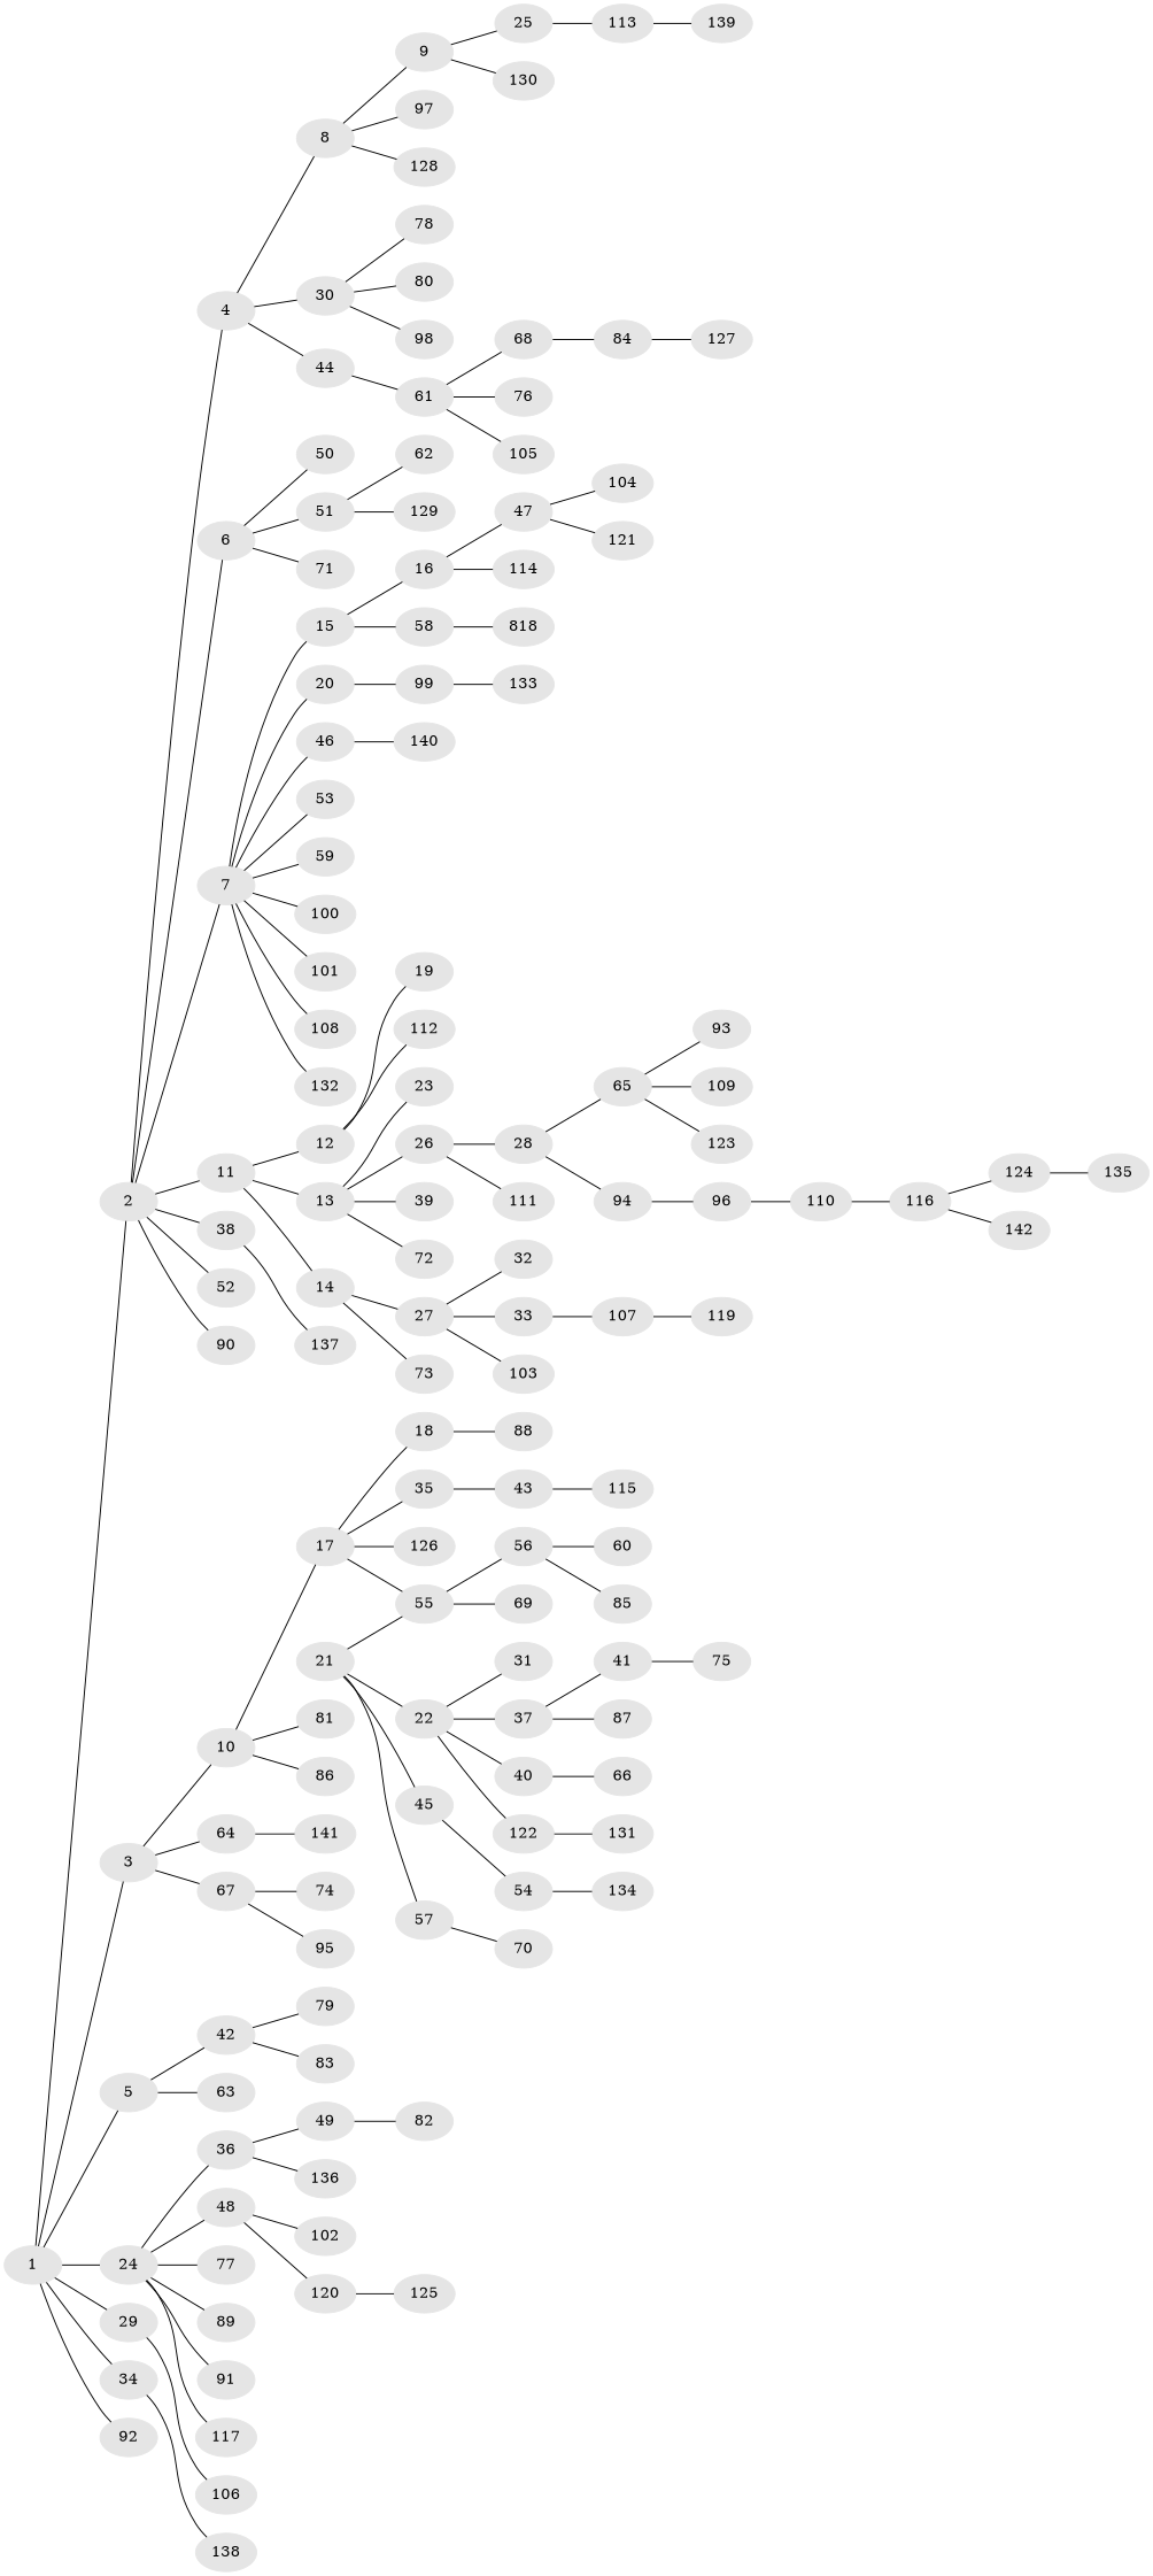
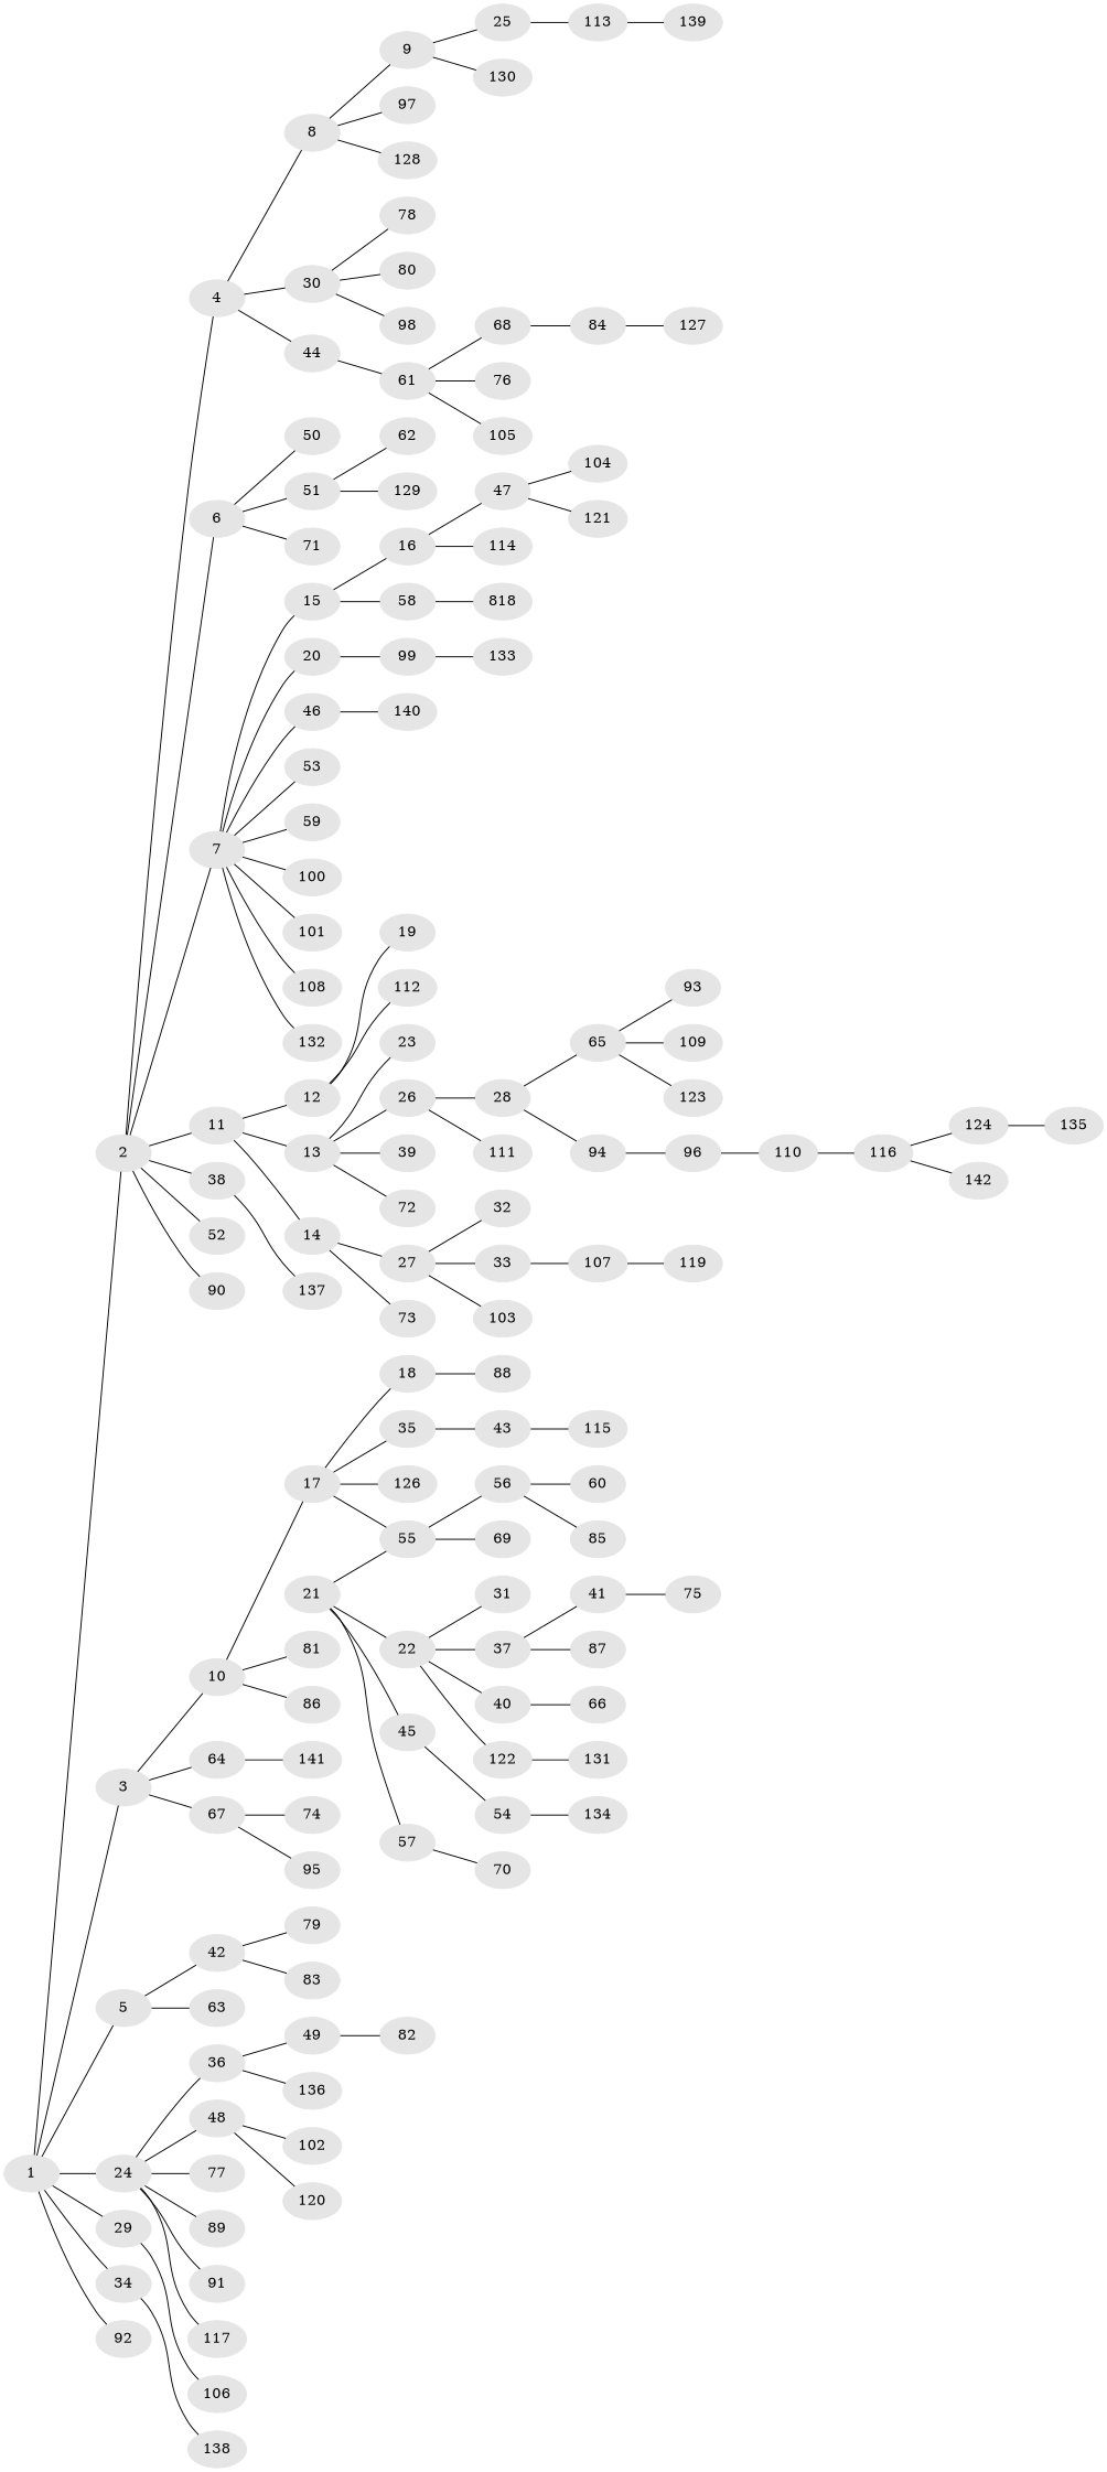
  graph {
    rankdir=LR
    node [color=gray90 style=filled]
    1
    2
    3
    5
    24
    29
    34
    92
    4
    6
    7
    11
    38
    52
    90
    10
    64
    67
    42
    63
    36
    48
    77
    89
    91
    117
    106
    138
    8
    30
    44
    50
    51
    71
    15
    20
    46
    53
    59
    100
    101
    108
    132
    12
    13
    14
    137
    17
    81
    86
    141
    74
    95
    9
    97
    128
    78
    80
    98
    61
    79
    83
    62
    129
    16
    58
    99
    140
    25
    130
    113
    18
    35
    126
    55
    19
    112
    23
    26
    39
    72
    27
    73
    28
    111
    32
    33
    103
    47
    114
    n91 [label=818]
    104
    121
    88
    21
    22
    45
    57
    43
    133
    31
    37
    40
    122
    54
    56
    69
    70
    41
    87
    66
    131
    49
    136
    102
    120
    139
    65
    94
    107
    93
    109
    123
    96
    119
    115
    82
    75
    68
    76
    105
    134
-   125
    60
    85
    84
    127
    110
    116
    124
    142
    135
    1 -- 2
    1 -- 3
    1 -- 5
    1 -- 24
    1 -- 29
    1 -- 34
    1 -- 92
    2 -- 4
    2 -- 6
    2 -- 7
    2 -- 11
    2 -- 38
    2 -- 52
    2 -- 90
    3 -- 10
    3 -- 64
    3 -- 67
    5 -- 42
    5 -- 63
    24 -- 36
    24 -- 48
    24 -- 77
    24 -- 89
    24 -- 91
    24 -- 117
    29 -- 106
    34 -- 138
    4 -- 8
    4 -- 30
    4 -- 44
    6 -- 50
    6 -- 51
    6 -- 71
    7 -- 15
    7 -- 20
    7 -- 46
    7 -- 53
    7 -- 59
    7 -- 100
    7 -- 101
    7 -- 108
    7 -- 132
    11 -- 12
    11 -- 13
    11 -- 14
    38 -- 137
    10 -- 17
    10 -- 81
    10 -- 86
    64 -- 141
    67 -- 74
    67 -- 95
    42 -- 79
    42 -- 83
    36 -- 49
    36 -- 136
    48 -- 102
    48 -- 120
    8 -- 9
    8 -- 97
    8 -- 128
    30 -- 78
    30 -- 80
    30 -- 98
    44 -- 61
    51 -- 62
    51 -- 129
    15 -- 16
    15 -- 58
    20 -- 99
    46 -- 140
    12 -- 19
    12 -- 112
    13 -- 23
    13 -- 26
    13 -- 39
    13 -- 72
    14 -- 27
    14 -- 73
    17 -- 18
    17 -- 35
    17 -- 126
    17 -- 55
    9 -- 25
    9 -- 130
    61 -- 68
    61 -- 76
    61 -- 105
    16 -- 47
    16 -- 114
    58 -- n91
    99 -- 133
    25 -- 113
    113 -- 139
    18 -- 88
    35 -- 43
    55 -- 56
    55 -- 69
    26 -- 28
    26 -- 111
    27 -- 32
    27 -- 33
    27 -- 103
    28 -- 65
    28 -- 94
    33 -- 107
    47 -- 104
    47 -- 121
    21 -- 55
    21 -- 22
    21 -- 45
    21 -- 57
    22 -- 31
    22 -- 37
    22 -- 40
    22 -- 122
    45 -- 54
    57 -- 70
    43 -- 115
    37 -- 41
    37 -- 87
    40 -- 66
    122 -- 131
    54 -- 134
    56 -- 60
    56 -- 85
    41 -- 75
    49 -- 82
-   120 -- 125
    65 -- 93
    65 -- 109
    65 -- 123
    94 -- 96
    107 -- 119
    96 -- 110
    68 -- 84
    84 -- 127
    110 -- 116
    116 -- 124
    116 -- 142
    124 -- 135
  }
